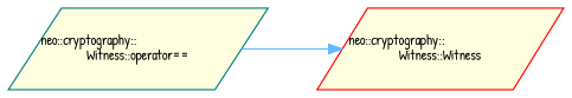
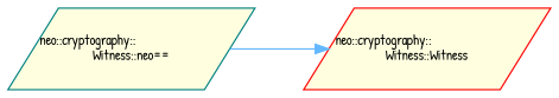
  digraph {
    rankdir=LR
    fontname="Patrick Hand"
    node [fillcolor=lightyellow fontname="Patrick Hand" fontsize=10 shape=parallelogram style=filled]
-   n1 [color=teal fontcolor=black height=0.2 label="neo::cryptography::\lWitness::operator==" width=0.4]
+   n1 [color=teal fontcolor=black height=0.2 label="neo::cryptography::\lWitness::neo==" width=0.4]
    n2 [color=red height=0.2 label="neo::cryptography::\lWitness::Witness" width=0.4]
    n1 -> n2 [color=steelblue1 fontname="Patrick Hand" fontsize=10 labelfontname=Helvetica labelfontsize=10 style=solid]
  }
